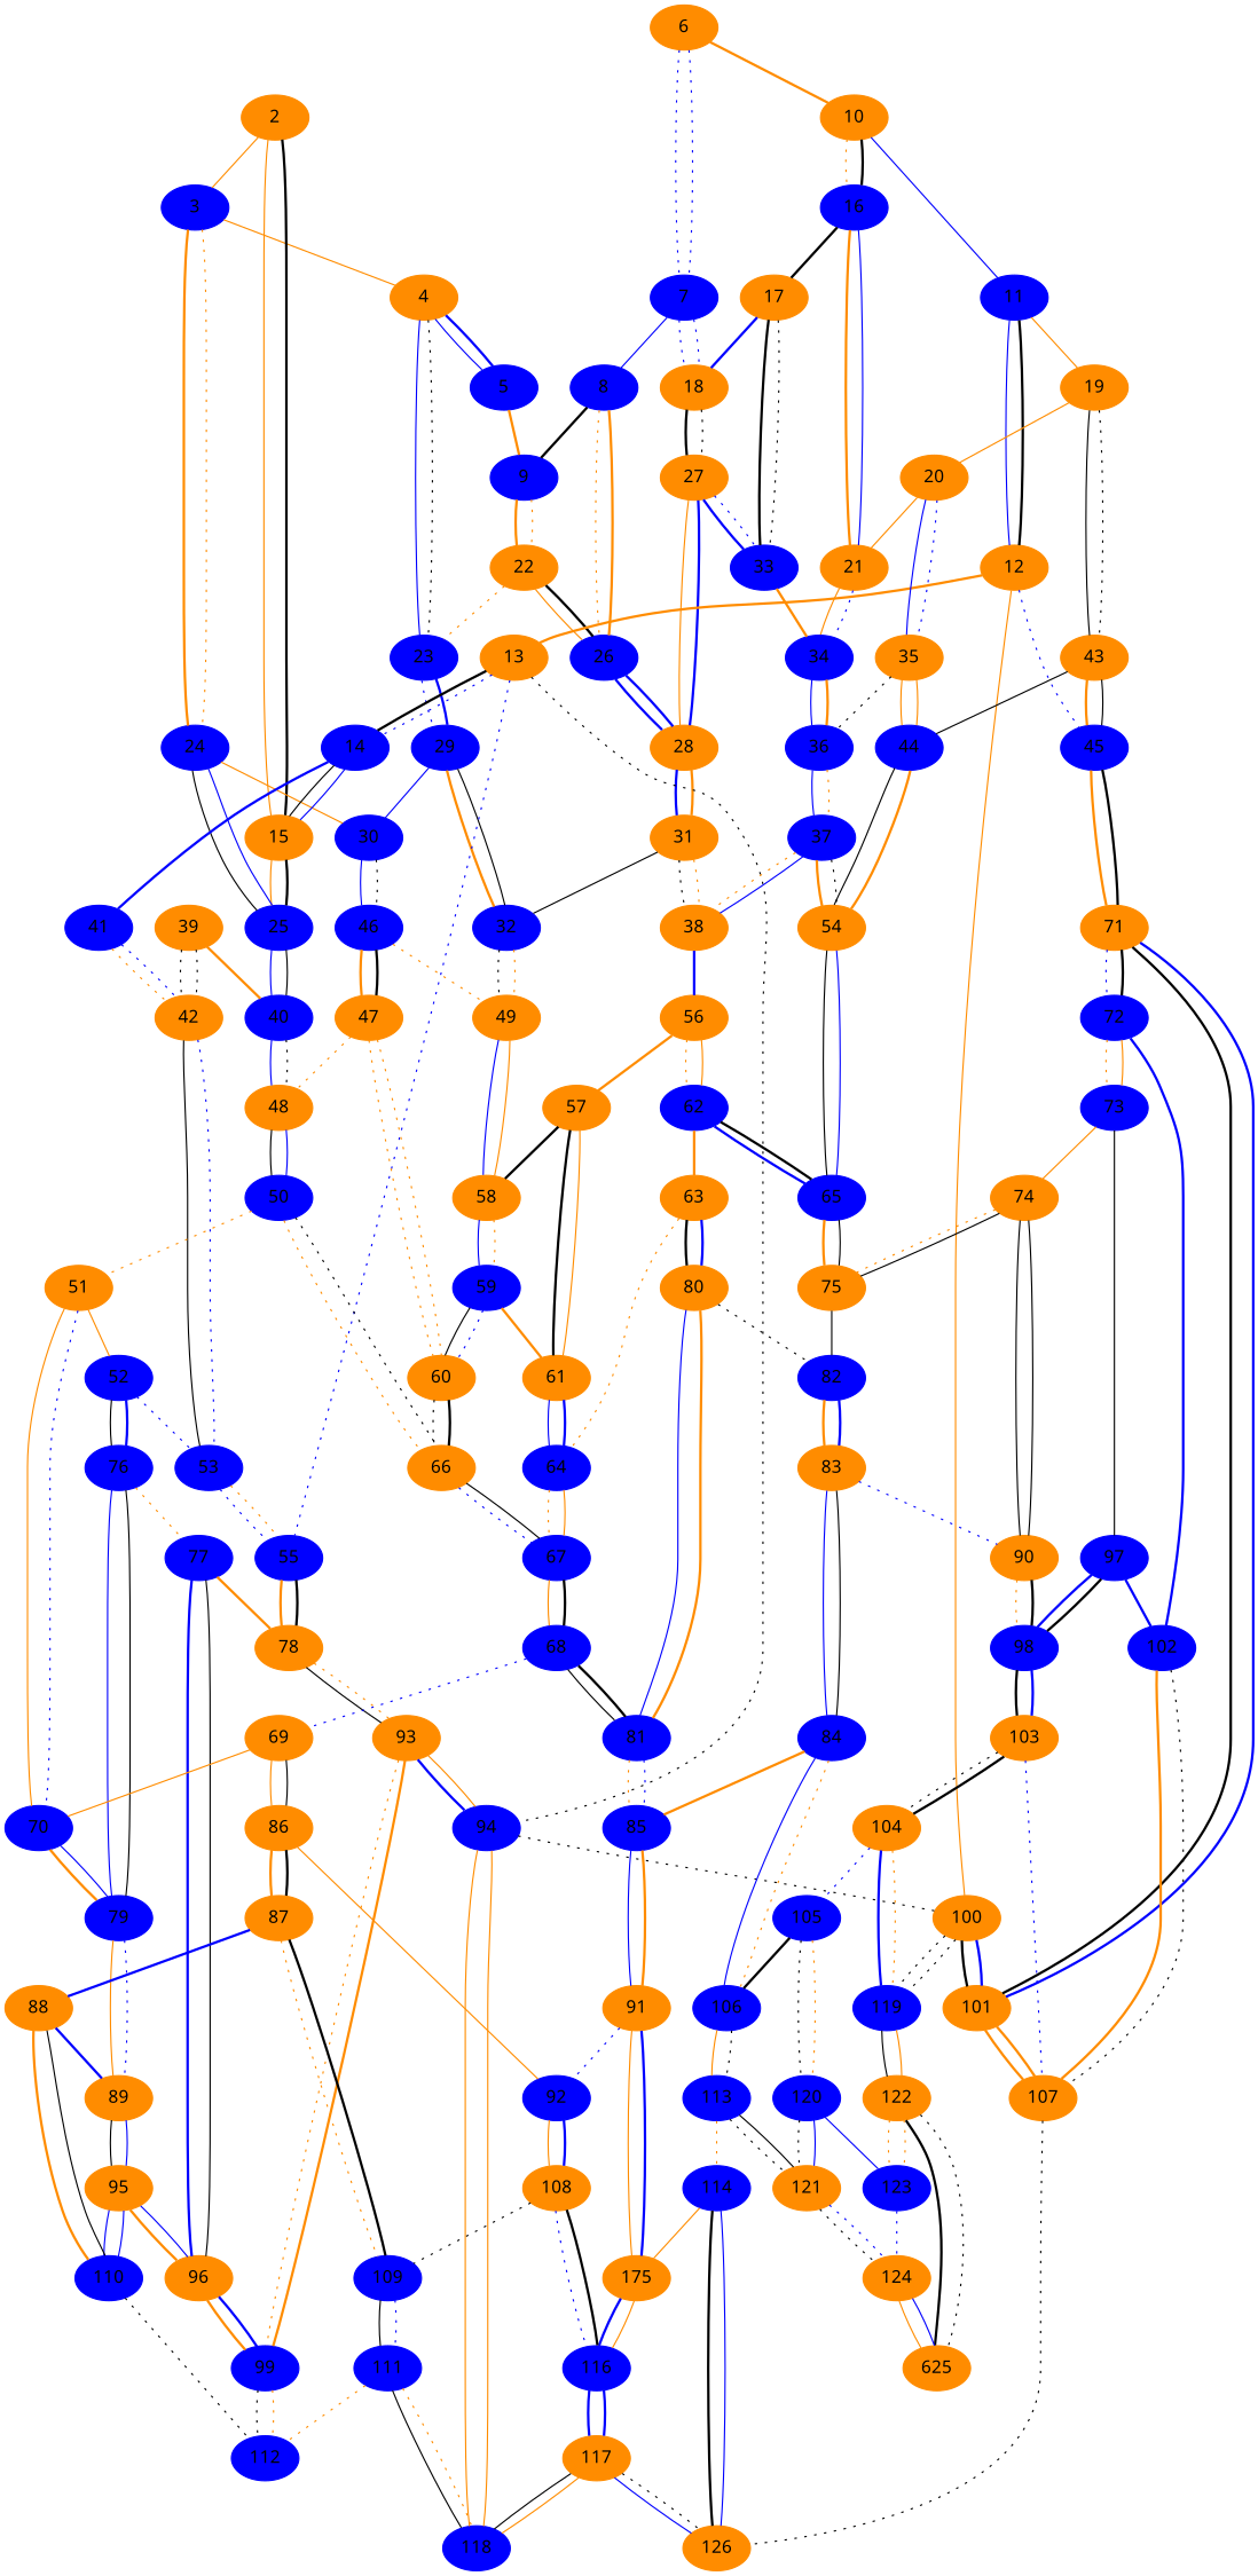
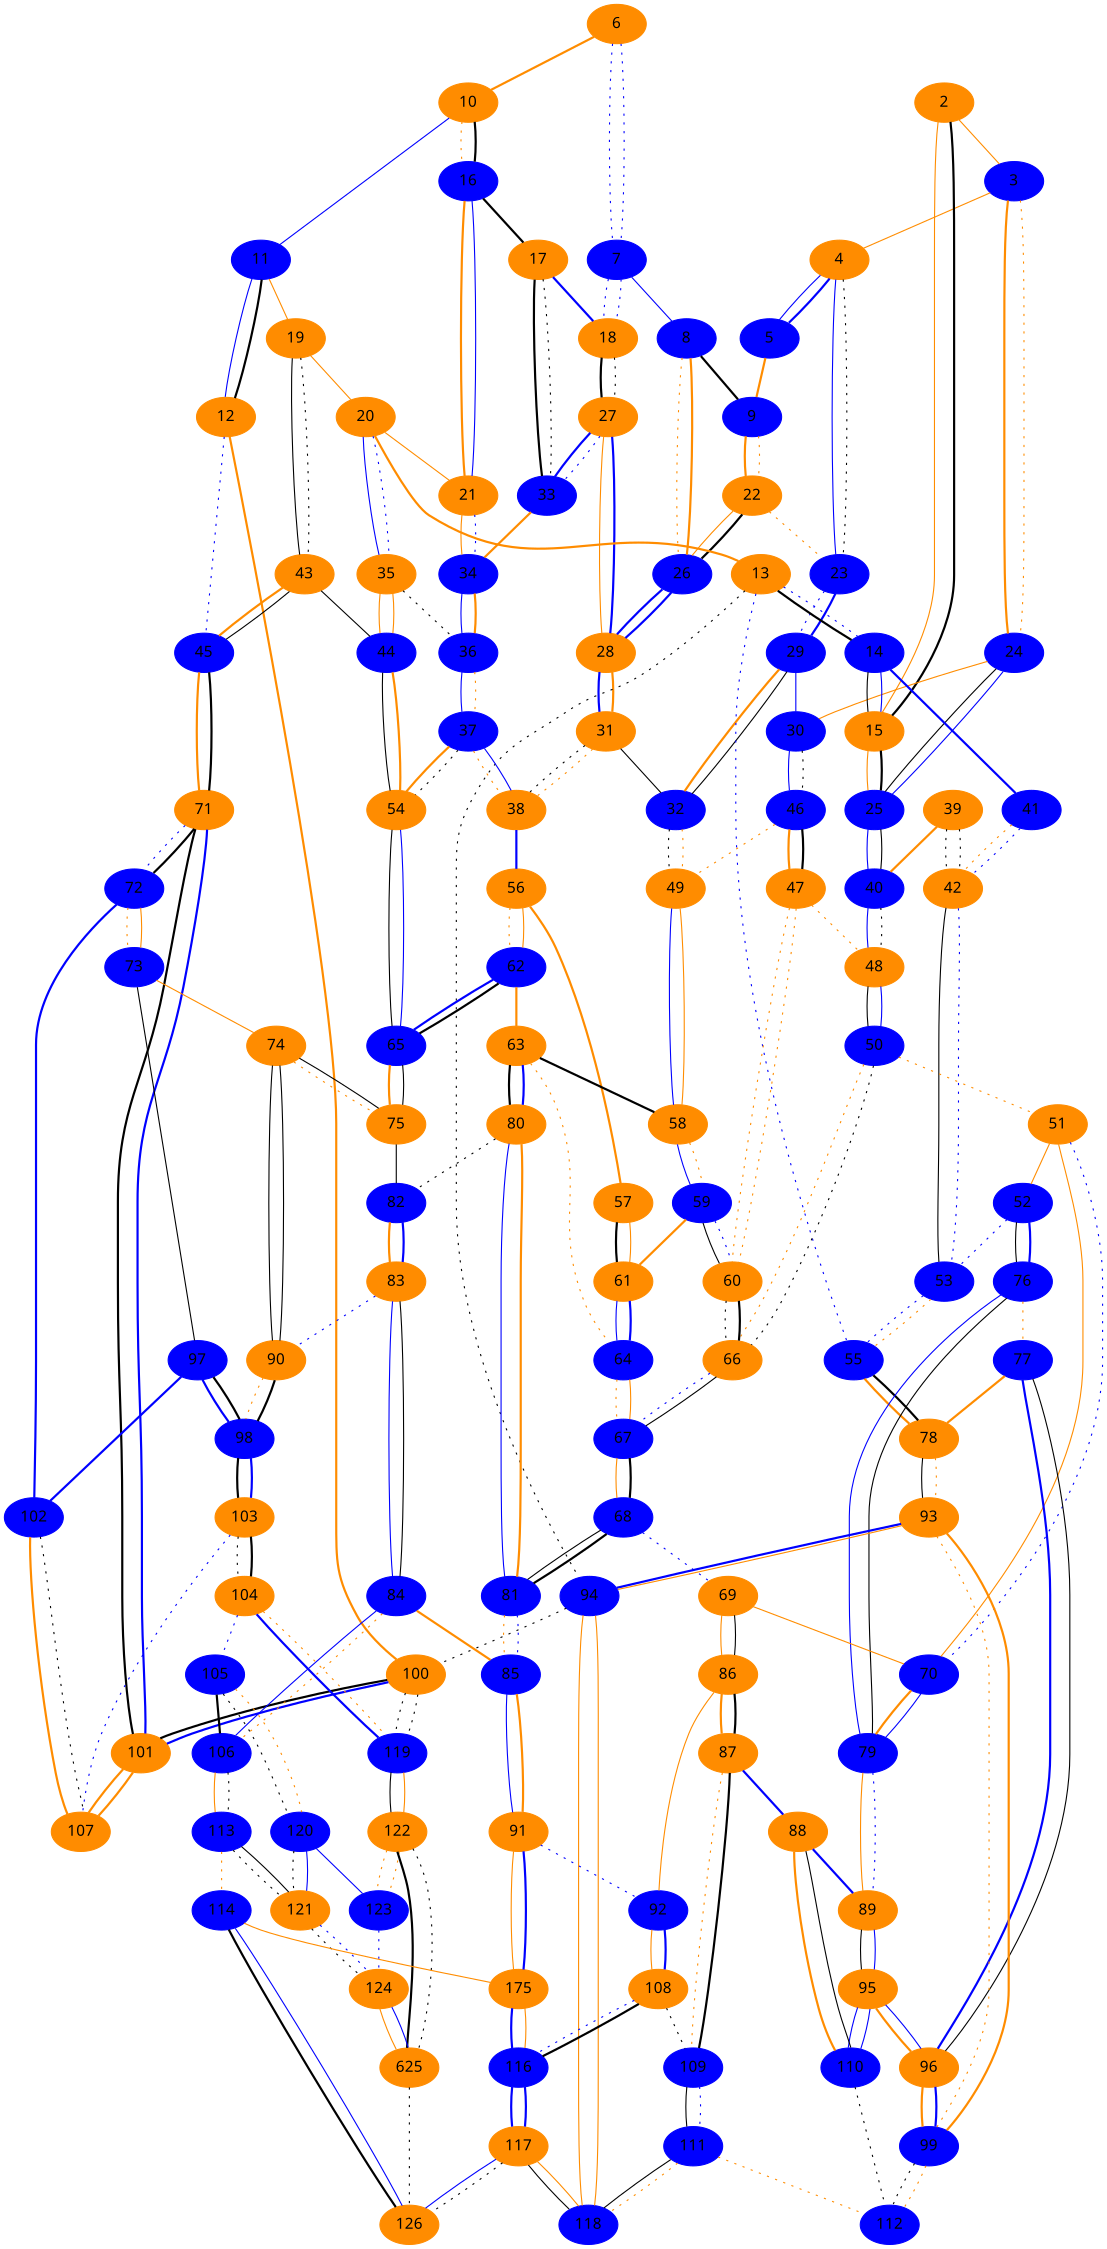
  graph {
    fontname="Noto Sans"
    node [color=blue fontname="Noto Sans" style=filled]
    edge [color=darkorange fontname="Noto Sans" style=solid]
    3
    2 [color=darkorange]
    15 [color=darkorange]
    7
    6 [color=darkorange]
    10 [color=darkorange]
    4 [color=darkorange]
    24
    25
    5
    23
    30
    9
    29
    22 [color=darkorange]
    8
    18 [color=darkorange]
    11
    16
    26
    27 [color=darkorange]
    28 [color=darkorange]
    12 [color=darkorange]
    19 [color=darkorange]
    17 [color=darkorange]
    21 [color=darkorange]
    13 [color=darkorange]
    45
    100 [color=darkorange]
    20 [color=darkorange]
    43 [color=darkorange]
    14
    55
    94
    71 [color=darkorange]
    101 [color=darkorange]
    119
    41
    78 [color=darkorange]
    118
    42 [color=darkorange]
    40
    33
    34
    35 [color=darkorange]
    44
    36
    32
    46
    48 [color=darkorange]
    31 [color=darkorange]
    38 [color=darkorange]
    49 [color=darkorange]
    47 [color=darkorange]
    56 [color=darkorange]
    58 [color=darkorange]
    37
    54 [color=darkorange]
    65
    57 [color=darkorange]
    62
    39 [color=darkorange]
    53
    50
    72
    60 [color=darkorange]
    66 [color=darkorange]
    51 [color=darkorange]
    59
    52
    70
    67
    76
    79
    77
    75 [color=darkorange]
    93 [color=darkorange]
    61 [color=darkorange]
    63 [color=darkorange]
    64
    80 [color=darkorange]
    81
    82
    68
    69 [color=darkorange]
    86 [color=darkorange]
    85
    87 [color=darkorange]
    92
    89 [color=darkorange]
    73
    102
    107 [color=darkorange]
    74 [color=darkorange]
    97
    90 [color=darkorange]
    98
    83 [color=darkorange]
    96 [color=darkorange]
    99
    95 [color=darkorange]
    91 [color=darkorange]
    84
    106
    113
    n106 [color=darkorange label=175]
    88 [color=darkorange]
    109
    108 [color=darkorange]
    110
    111
    112
    103 [color=darkorange]
    116
    104 [color=darkorange]
    122 [color=darkorange]
    105
    120
    121 [color=darkorange]
    123
    114
    117 [color=darkorange]
    126 [color=darkorange]
    124 [color=darkorange]
    n125 [color=darkorange label=625]
    3 -- 4
    3 -- 24 [style=bold]
    3 -- 24 [style=dotted]
    2 -- 3
    2 -- 15
    2 -- 15 [color=black style=bold]
    15 -- 25
    15 -- 25 [color=black style=bold]
    7 -- 8 [color=blue]
    7 -- 18 [color=blue style=dotted]
    7 -- 18 [color=blue style=dotted]
    6 -- 7 [color=blue style=dotted]
    6 -- 7 [color=blue style=dotted]
    6 -- 10 [style=bold]
    10 -- 11 [color=blue]
    10 -- 16 [style=dotted]
    10 -- 16 [color=black style=bold]
    4 -- 5 [color=blue]
    4 -- 5 [color=blue style=bold]
    4 -- 23 [color=blue]
    4 -- 23 [color=black style=dotted]
    24 -- 25 [color=black]
    24 -- 25 [color=blue]
    24 -- 30
    25 -- 40 [color=blue]
    25 -- 40 [color=black]
    5 -- 9 [style=bold]
    23 -- 29 [color=blue style=dotted]
    23 -- 29 [color=blue style=bold]
    30 -- 46 [color=blue]
    30 -- 46 [color=black style=dotted]
    9 -- 22 [style=bold]
    9 -- 22 [style=dotted]
    29 -- 30 [color=blue]
    29 -- 32 [style=bold]
    29 -- 32 [color=black]
    22 -- 23 [style=dotted]
    22 -- 26
    22 -- 26 [color=black style=bold]
    8 -- 9 [color=black style=bold]
    8 -- 26 [style=dotted]
    8 -- 26 [style=bold]
    18 -- 27 [color=black style=bold]
    18 -- 27 [color=black style=dotted]
    11 -- 12 [color=blue]
    11 -- 12 [color=black style=bold]
    11 -- 19
    16 -- 17 [color=black style=bold]
    16 -- 21 [style=bold]
    16 -- 21 [color=blue]
    26 -- 28 [color=blue style=bold]
    26 -- 28 [color=blue style=bold]
    27 -- 28
    27 -- 28 [color=blue style=bold]
    27 -- 33 [color=blue style=bold]
    27 -- 33 [color=blue style=dotted]
    28 -- 31 [color=blue style=bold]
    28 -- 31 [style=bold]
-   12 -- 13 [style=bold]
+   20 -- 13 [style=bold]
    12 -- 45 [color=blue style=dotted]
-   12 -- 100
+   12 -- 100 [style=bold]
    19 -- 20
    19 -- 43 [color=black]
    19 -- 43 [color=black style=dotted]
    17 -- 18 [color=blue style=bold]
    17 -- 33 [color=black style=bold]
    17 -- 33 [color=black style=dotted]
    21 -- 34
    21 -- 34 [color=blue style=dotted]
    13 -- 14 [color=black style=bold]
    13 -- 14 [color=blue style=dotted]
    13 -- 55 [color=blue style=dotted]
    13 -- 94 [color=black style=dotted]
    45 -- 71 [style=bold]
    45 -- 71 [color=black style=bold]
    100 -- 101 [color=black style=bold]
    100 -- 101 [color=blue style=bold]
    100 -- 119 [color=black style=dotted]
    100 -- 119 [color=black style=dotted]
    20 -- 21
    20 -- 35 [color=blue]
    20 -- 35 [color=blue style=dotted]
    43 -- 45 [style=bold]
    43 -- 45 [color=black]
    43 -- 44 [color=black]
    14 -- 15 [color=black]
    14 -- 15 [color=blue]
    14 -- 41 [color=blue style=bold]
    55 -- 78 [style=bold]
    55 -- 78 [color=black style=bold]
    94 -- 100 [color=black style=dotted]
    94 -- 118
    94 -- 118
    71 -- 101 [color=black style=bold]
    71 -- 101 [color=blue style=bold]
    71 -- 72 [color=blue style=dotted]
    71 -- 72 [color=black style=bold]
    101 -- 107 [style=bold]
    101 -- 107 [style=bold]
    119 -- 122 [color=black]
    119 -- 122
    41 -- 42 [style=dotted]
    41 -- 42 [color=blue style=dotted]
    78 -- 93 [color=black]
    78 -- 93 [style=dotted]
    42 -- 53 [color=black]
    42 -- 53 [color=blue style=dotted]
    40 -- 48 [color=blue]
    40 -- 48 [color=black style=dotted]
    33 -- 34 [style=bold]
    34 -- 36 [color=blue]
    34 -- 36 [style=bold]
    35 -- 44
    35 -- 44
    35 -- 36 [color=black style=dotted]
    44 -- 54 [color=black]
    44 -- 54 [style=bold]
    36 -- 37 [color=blue]
    36 -- 37 [style=dotted]
    32 -- 49 [color=black style=dotted]
    32 -- 49 [style=dotted]
    46 -- 49 [style=dotted]
    46 -- 47 [style=bold]
    46 -- 47 [color=black style=bold]
    48 -- 50 [color=black]
    48 -- 50 [color=blue]
    31 -- 32 [color=black]
    31 -- 38 [color=black style=dotted]
    31 -- 38 [style=dotted]
    38 -- 56 [color=blue style=bold]
    49 -- 58 [color=blue]
    49 -- 58
    47 -- 48 [style=dotted]
    47 -- 60 [style=dotted]
    47 -- 60 [style=dotted]
    56 -- 57 [style=bold]
    56 -- 62 [style=dotted]
    56 -- 62
    58 -- 59 [color=blue]
    58 -- 59 [style=dotted]
    37 -- 38 [style=dotted]
    37 -- 38 [color=blue]
    37 -- 54 [style=bold]
    37 -- 54 [color=black style=dotted]
    54 -- 65 [color=black]
    54 -- 65 [color=blue]
    65 -- 75 [style=bold]
    65 -- 75 [color=black]
-   57 -- 58 [color=black style=bold]
+   63 -- 58 [color=black style=bold]
    57 -- 61 [color=black style=bold]
    57 -- 61
    62 -- 65 [color=blue style=bold]
    62 -- 65 [color=black style=bold]
    62 -- 63 [style=bold]
    39 -- 42 [color=black style=dotted]
    39 -- 42 [color=black style=dotted]
    39 -- 40 [style=bold]
    53 -- 55 [color=blue style=dotted]
    53 -- 55 [style=dotted]
    50 -- 66 [style=dotted]
    50 -- 66 [color=black style=dotted]
    50 -- 51 [style=dotted]
    72 -- 73 [style=dotted]
    72 -- 73
    72 -- 102 [color=blue style=bold]
    60 -- 66 [color=black style=dotted]
    60 -- 66 [color=black style=bold]
    66 -- 67 [color=blue style=dotted]
    66 -- 67 [color=black]
    51 -- 52
    51 -- 70
    51 -- 70 [color=blue style=dotted]
    59 -- 60 [color=black]
    59 -- 60 [color=blue style=dotted]
    59 -- 61 [style=bold]
    52 -- 53 [color=blue style=dotted]
    52 -- 76 [color=black]
    52 -- 76 [color=blue style=bold]
    70 -- 79 [style=bold]
    70 -- 79 [color=blue]
    67 -- 68
    67 -- 68 [color=black style=bold]
    76 -- 79 [color=blue]
    76 -- 79 [color=black]
    76 -- 77 [style=dotted]
    79 -- 89
    79 -- 89 [color=blue style=dotted]
    77 -- 78 [style=bold]
    77 -- 96 [color=blue style=bold]
    77 -- 96 [color=black]
    75 -- 82 [color=black]
    93 -- 94 [color=blue style=bold]
    93 -- 94
    93 -- 99 [style=dotted]
    93 -- 99 [style=bold]
    61 -- 64 [color=blue]
    61 -- 64 [color=blue style=bold]
    63 -- 64 [style=dotted]
    63 -- 80 [color=black style=bold]
    63 -- 80 [color=blue style=bold]
    64 -- 67 [style=dotted]
    64 -- 67
    80 -- 81 [color=blue]
    80 -- 81 [style=bold]
    80 -- 82 [color=black style=dotted]
    81 -- 85 [style=dotted]
    81 -- 85 [color=blue style=dotted]
    82 -- 83 [style=bold]
    82 -- 83 [color=blue style=bold]
    68 -- 81 [color=black]
    68 -- 81 [color=black style=bold]
    68 -- 69 [color=blue style=dotted]
    69 -- 70
    69 -- 86
    69 -- 86 [color=black]
    86 -- 87 [style=bold]
    86 -- 87 [color=black style=bold]
    86 -- 92
    85 -- 91 [color=blue]
    85 -- 91 [style=bold]
    87 -- 88 [color=blue style=bold]
    87 -- 109 [style=dotted]
    87 -- 109 [color=black style=bold]
    92 -- 108
    92 -- 108 [color=blue style=bold]
    89 -- 95 [color=black]
    89 -- 95 [color=blue]
    73 -- 74
    73 -- 97 [color=black]
    102 -- 107 [style=bold]
    102 -- 107 [color=black style=dotted]
    74 -- 75 [style=dotted]
    74 -- 75 [color=black]
    74 -- 90 [color=black]
    74 -- 90 [color=black]
    97 -- 102 [color=blue style=bold]
    97 -- 98 [color=blue style=bold]
    97 -- 98 [color=black style=bold]
    90 -- 98 [style=dotted]
    90 -- 98 [color=black style=bold]
    98 -- 103 [color=black style=bold]
    98 -- 103 [color=blue style=bold]
    83 -- 90 [color=blue style=dotted]
    83 -- 84 [color=blue]
    83 -- 84 [color=black]
    96 -- 99 [style=bold]
    96 -- 99 [color=blue style=bold]
    99 -- 112 [color=black style=dotted]
    99 -- 112 [style=dotted]
    95 -- 96 [style=bold]
    95 -- 96 [color=blue]
    95 -- 110 [color=blue]
    95 -- 110 [color=blue]
    91 -- 92 [color=blue style=dotted]
    91 -- n106
    91 -- n106 [color=blue style=bold]
    84 -- 85 [style=bold]
    84 -- 106 [color=blue]
    84 -- 106 [style=dotted]
    106 -- 113
    106 -- 113 [color=black style=dotted]
    113 -- 121 [color=black style=dotted]
    113 -- 121 [color=black]
    113 -- 114 [style=dotted]
    n106 -- 116 [color=blue style=bold]
    n106 -- 116
    88 -- 89 [color=blue style=bold]
    88 -- 110 [style=bold]
    88 -- 110 [color=black]
    109 -- 111 [color=black]
    109 -- 111 [color=blue style=dotted]
    108 -- 109 [color=black style=dotted]
    108 -- 116 [color=blue style=dotted]
    108 -- 116 [color=black style=bold]
    110 -- 112 [color=black style=dotted]
    111 -- 118 [color=black]
    111 -- 118 [style=dotted]
    111 -- 112 [style=dotted]
    103 -- 107 [color=blue style=dotted]
    103 -- 104 [color=black style=dotted]
    103 -- 104 [color=black style=bold]
    116 -- 117 [color=blue style=bold]
    116 -- 117 [color=blue style=bold]
    104 -- 119 [color=blue style=bold]
    104 -- 119 [style=dotted]
    104 -- 105 [color=blue style=dotted]
    122 -- 123 [style=dotted]
    122 -- 123 [style=dotted]
    122 -- n125 [color=black style=bold]
    122 -- n125 [color=black style=dotted]
    105 -- 106 [color=black style=bold]
    105 -- 120 [color=black style=dotted]
    105 -- 120 [style=dotted]
    120 -- 121 [color=black style=dotted]
    120 -- 121 [color=blue]
    120 -- 123 [color=blue]
    121 -- 124 [color=black style=dotted]
    121 -- 124 [color=blue style=dotted]
    123 -- 124 [color=blue style=dotted]
    114 -- n106
    114 -- 126 [color=black style=bold]
    114 -- 126 [color=blue]
    117 -- 118 [color=black]
    117 -- 118
    117 -- 126 [color=blue]
    117 -- 126 [color=black style=dotted]
    124 -- n125
    124 -- n125 [color=blue]
-   107 -- 126 [color=black style=dotted]
+   n125 -- 126 [color=black style=dotted]
  }
